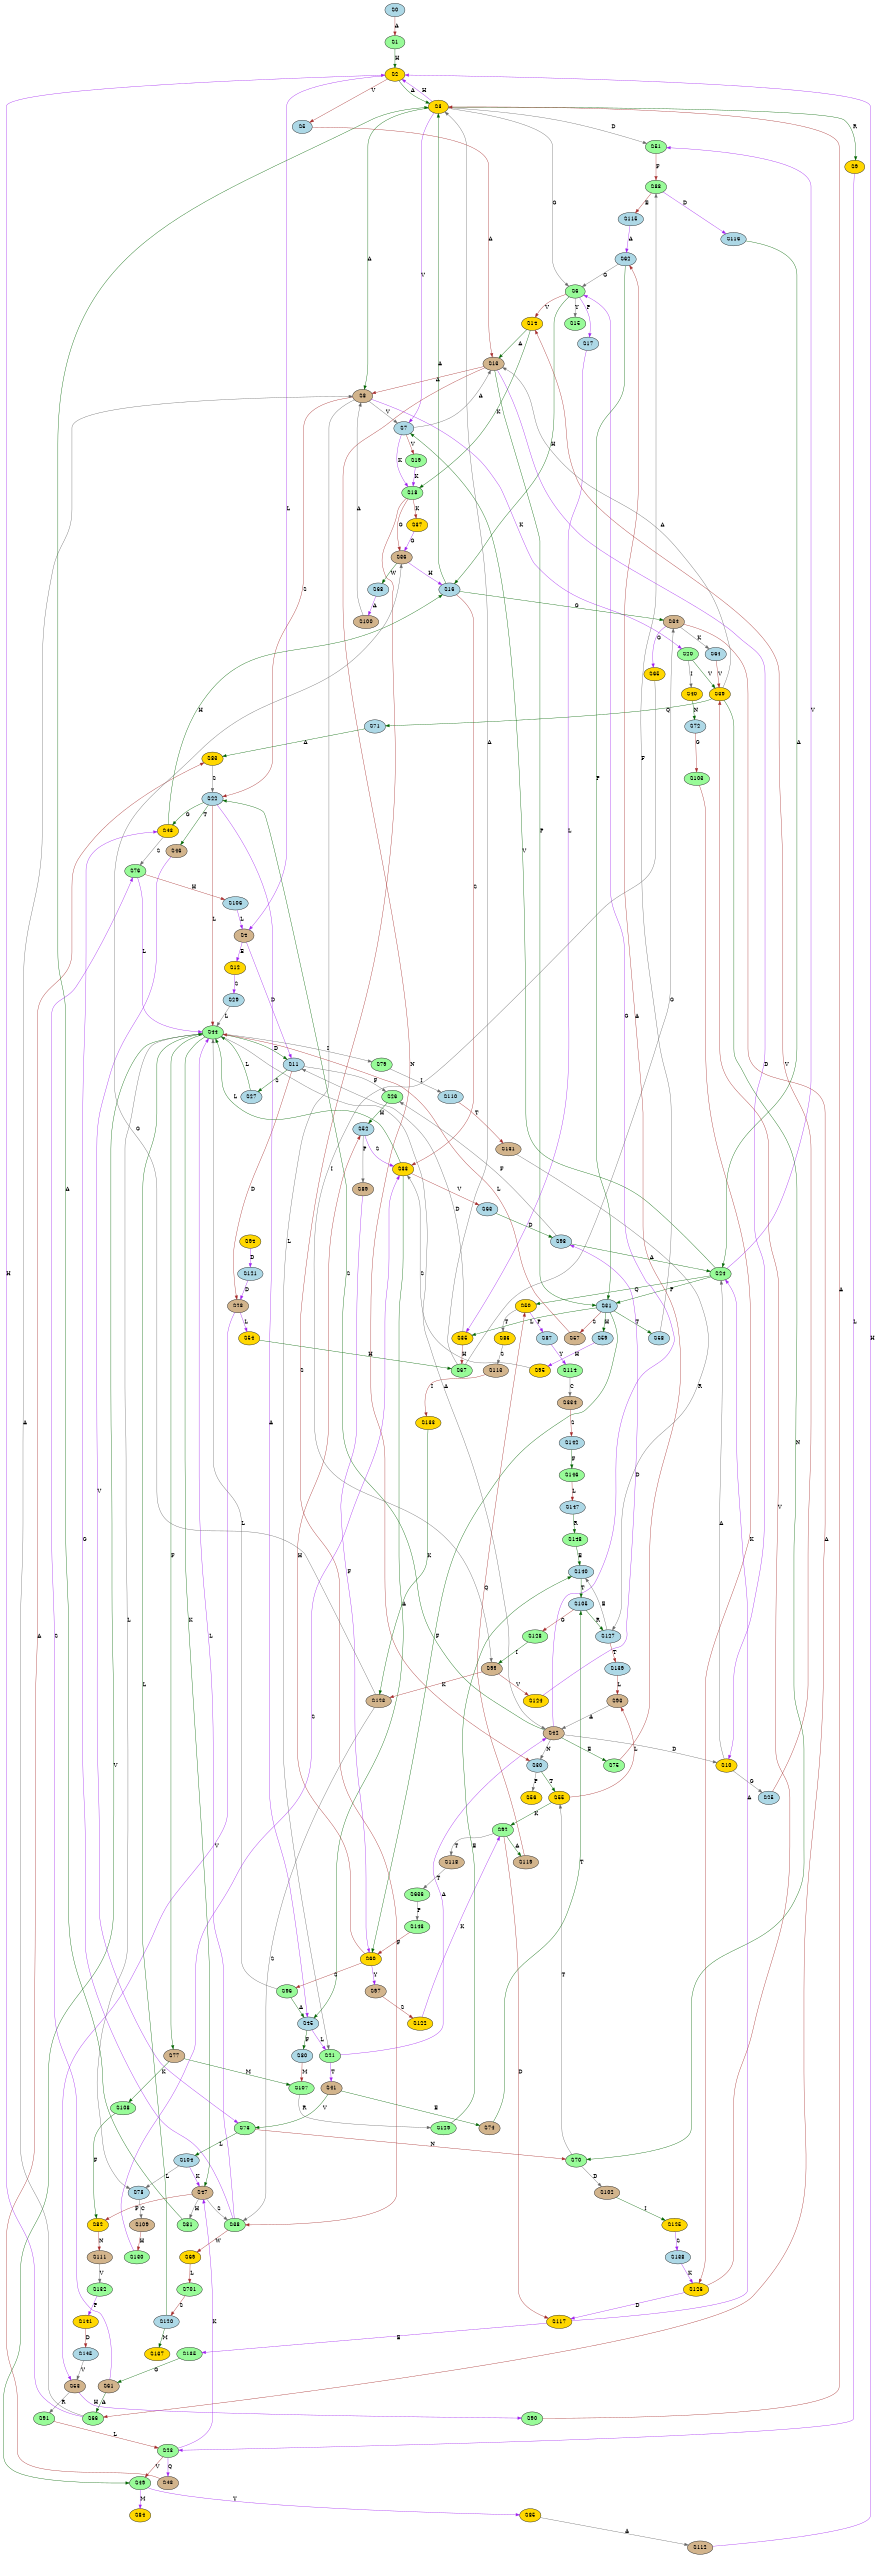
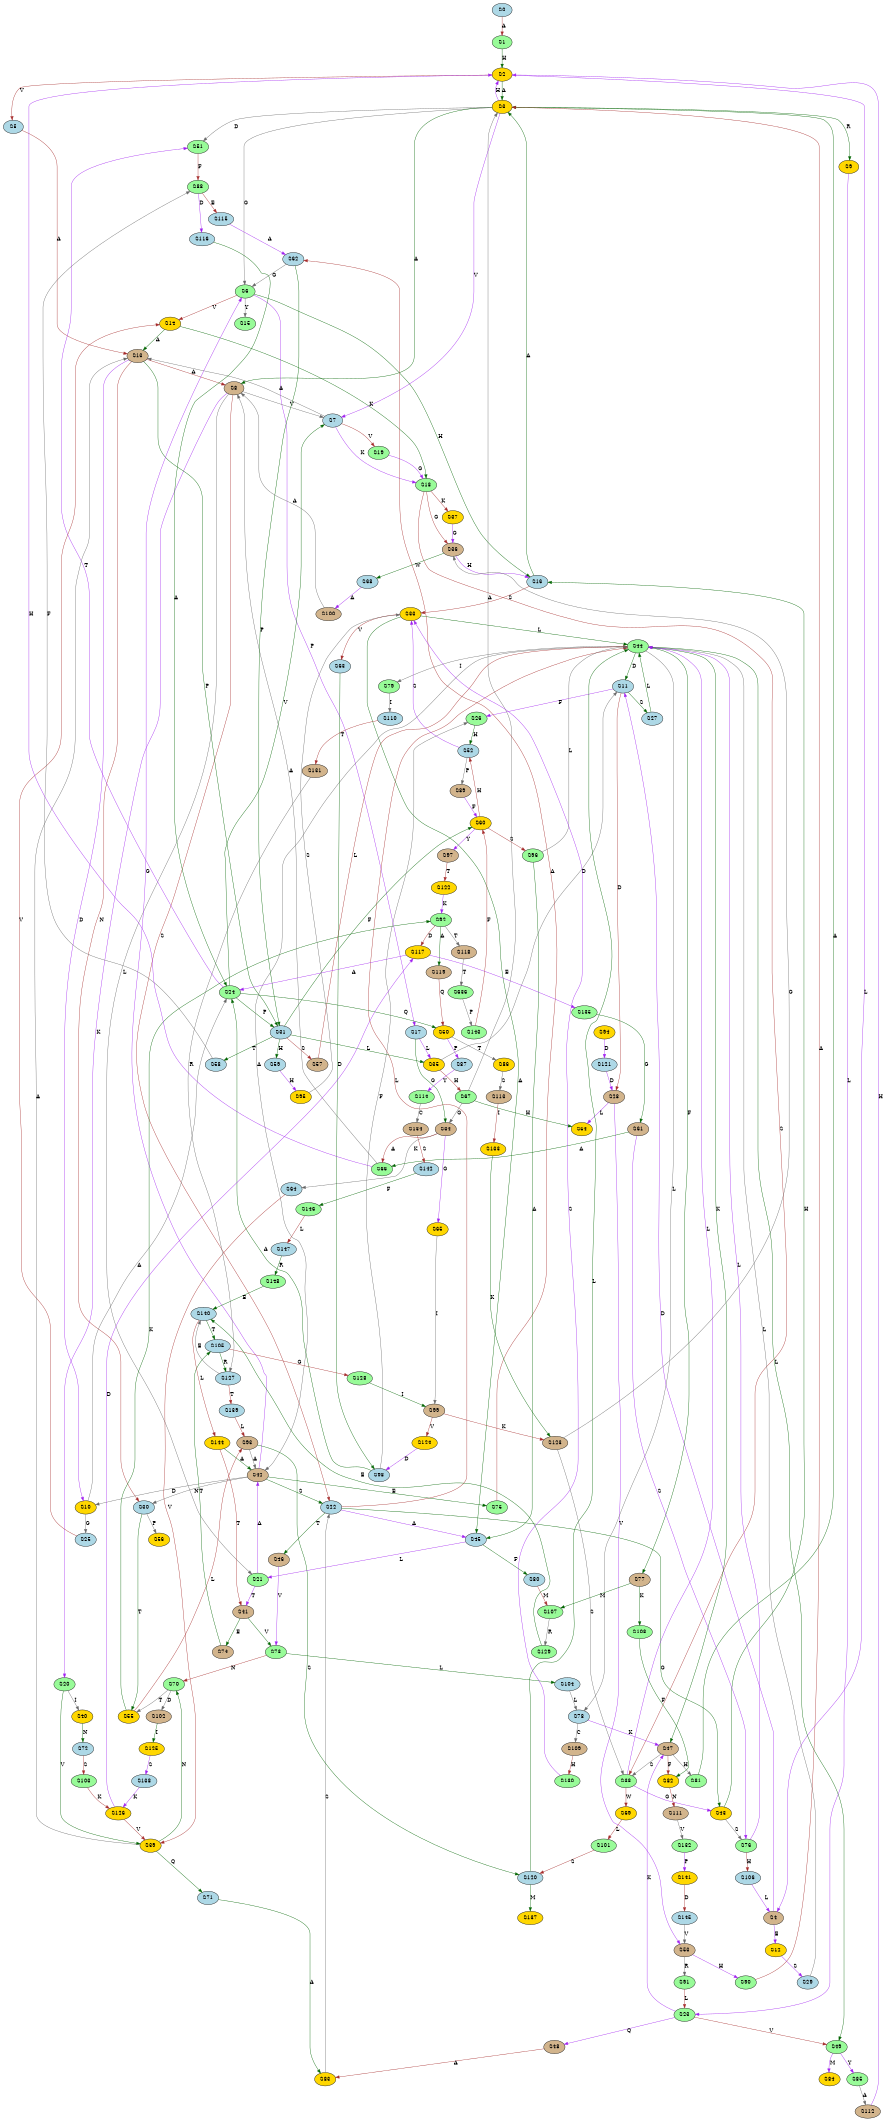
  strict digraph {
    node [fillcolor=palegreen style=filled]
    edge [color=darkgreen]
    S1
    S0 [fillcolor=lightblue]
    S2 [fillcolor=gold]
    S3 [fillcolor=gold]
    S4 [fillcolor=tan]
    S5 [fillcolor=lightblue]
    S6
    S7 [fillcolor=lightblue]
    S8 [fillcolor=tan]
    S9 [fillcolor=gold]
    S51
    S11 [fillcolor=lightblue]
    S12 [fillcolor=gold]
    S13 [fillcolor=tan]
    S14 [fillcolor=gold]
    S15
    S16 [fillcolor=lightblue]
    S17 [fillcolor=lightblue]
    S18
    S19
    S20
    S21
    S22 [fillcolor=lightblue]
    S23
    S10 [fillcolor=gold]
    S24
    S25 [fillcolor=lightblue]
    S26
    S27 [fillcolor=lightblue]
    S28 [fillcolor=tan]
    S29 [fillcolor=lightblue]
    S30 [fillcolor=lightblue]
    S31 [fillcolor=lightblue]
    S33 [fillcolor=gold]
    S34 [fillcolor=tan]
    S35 [fillcolor=gold]
    S36 [fillcolor=tan]
    S37 [fillcolor=gold]
    S38
    S39 [fillcolor=gold]
    S40 [fillcolor=gold]
    S41 [fillcolor=tan]
    S42 [fillcolor=tan]
    S43 [fillcolor=gold]
    S44
    S45 [fillcolor=lightblue]
    S46 [fillcolor=tan]
    S47 [fillcolor=tan]
    S48 [fillcolor=tan]
    S49
    S50 [fillcolor=gold]
    S52 [fillcolor=lightblue]
    S53 [fillcolor=tan]
    S54 [fillcolor=gold]
    S55 [fillcolor=gold]
    S56 [fillcolor=gold]
    S57 [fillcolor=tan]
    S58 [fillcolor=lightblue]
    S59 [fillcolor=lightblue]
    S60 [fillcolor=gold]
    S63 [fillcolor=lightblue]
    S64 [fillcolor=lightblue]
    S65 [fillcolor=gold]
    S66
    S67
    S68 [fillcolor=lightblue]
    S69 [fillcolor=gold]
    S70
    S71 [fillcolor=lightblue]
    S72 [fillcolor=lightblue]
    S73
    S74 [fillcolor=tan]
    S75
    S76
    S77 [fillcolor=tan]
    S78 [fillcolor=lightblue]
    S79
    S80 [fillcolor=lightblue]
    S81
    S82 [fillcolor=gold]
    S83 [fillcolor=gold]
    S84 [fillcolor=gold]
-   S85 [fillcolor=gold]
+   S85
    S86 [fillcolor=gold]
    S87 [fillcolor=lightblue]
    S88
    S89 [fillcolor=tan]
    S90
    S91
    S92
    S93 [fillcolor=tan]
    S95 [fillcolor=gold]
    S96
    S97 [fillcolor=tan]
    S61 [fillcolor=tan]
    S62 [fillcolor=lightblue]
    S98 [fillcolor=lightblue]
    S99 [fillcolor=tan]
    S100 [fillcolor=tan]
-   S101 [label=S701]
+   S101
    S102 [fillcolor=tan]
    S103
    S104 [fillcolor=lightblue]
    S105 [fillcolor=lightblue]
    S106 [fillcolor=lightblue]
    S107
    S108
    S109 [fillcolor=tan]
    S110 [fillcolor=lightblue]
    S111 [fillcolor=tan]
    S112 [fillcolor=tan]
    S113 [fillcolor=tan]
    S114
    S115 [fillcolor=lightblue]
    S116 [fillcolor=lightblue]
    S117 [fillcolor=gold]
    S118 [fillcolor=tan]
    S119 [fillcolor=tan]
    S120 [fillcolor=lightblue]
    S94 [fillcolor=gold]
    S121 [fillcolor=lightblue]
    S122 [fillcolor=gold]
    S123 [fillcolor=tan]
    S124 [fillcolor=gold]
    S125 [fillcolor=gold]
    S126 [fillcolor=gold]
    S127 [fillcolor=lightblue]
    S128
    S129
    S130
    S131 [fillcolor=tan]
    S132
    S133 [fillcolor=gold]
-   S134 [fillcolor=tan label=S334]
+   S134 [fillcolor=tan]
    S135
    n136 [label=S636]
    S137 [fillcolor=gold]
    S138 [fillcolor=lightblue]
    S139 [fillcolor=lightblue]
    S140 [fillcolor=lightblue]
    S141 [fillcolor=gold]
    S142 [fillcolor=lightblue]
    S143
+   S144 [fillcolor=gold]
    S145 [fillcolor=lightblue]
    S146
    S147 [fillcolor=lightblue]
    S148
    S1 -> S2 [label=H]
    S0 -> S1 [color=brown label=A]
    S2 -> S3 [label=A]
    S2 -> S4 [color=purple label=L]
    S2 -> S5 [color=brown label=V]
    S3 -> S2 [color=purple label=H]
    S3 -> S6 [color=gray40 label=G]
    S3 -> S7 [color=purple label=V]
    S3 -> S8 [label=A]
    S3 -> S9 [label=R]
    S3 -> S51 [color=gray40 label=D]
    S4 -> S11 [color=purple label=D]
    S4 -> S12 [color=purple label=E]
    S5 -> S13 [color=brown label=A]
    S6 -> S14 [color=brown label=V]
    S6 -> S15 [color=gray40 label=Y]
    S6 -> S16 [label=H]
    S6 -> S17 [color=purple label=P]
    S7 -> S13 [color=gray40 label=A]
    S7 -> S18 [color=purple label=K]
    S7 -> S19 [color=brown label=V]
    S8 -> S7 [color=gray40 label=V]
    S8 -> S20 [color=purple label=K]
    S8 -> S21 [color=gray40 label=L]
    S8 -> S22 [color=brown label=S]
    S9 -> S23 [color=purple label=L]
    S51 -> S88 [color=brown label=F]
-   S11 -> S26 [color=gray40 label=F]
+   S11 -> S26 [color=purple label=F]
    S11 -> S27 [label=S]
    S11 -> S28 [color=brown label=D]
    S12 -> S29 [color=purple label=S]
    S13 -> S8 [color=brown label=A]
    S13 -> S10 [color=purple label=D]
    S13 -> S30 [color=brown label=N]
    S13 -> S31 [label=P]
    S14 -> S13 [label=A]
    S14 -> S18 [label=K]
    S16 -> S3 [label=A]
    S16 -> S33 [color=brown label=S]
-   S16 -> S34 [label=G]
+   S17 -> S34 [label=G]
    S17 -> S35 [color=purple label=L]
    S18 -> S36 [color=brown label=G]
    S18 -> S37 [color=brown label=K]
    S18 -> S38 [color=brown label=S]
-   S19 -> S18 [color=purple label=K]
+   S19 -> S18 [color=purple label=G]
    S20 -> S39 [label=V]
    S20 -> S40 [color=gray40 label=I]
    S21 -> S41 [color=purple label=T]
    S21 -> S42 [color=purple label=A]
    S22 -> S43 [label=G]
    S22 -> S44 [color=brown label=L]
    S22 -> S45 [color=purple label=A]
    S22 -> S46 [label=T]
    S23 -> S47 [color=purple label=K]
    S23 -> S48 [color=purple label=Q]
    S23 -> S49 [color=brown label=V]
    S10 -> S24 [color=gray40 label=A]
    S10 -> S25 [color=gray40 label=G]
    S24 -> S7 [label=V]
-   S24 -> S51 [color=purple label=V]
+   S24 -> S51 [color=purple label=T]
    S24 -> S31 [label=P]
    S24 -> S50 [label=Q]
    S25 -> S14 [color=brown label=V]
    S26 -> S52 [label=H]
    S27 -> S44 [label=L]
    S28 -> S53 [color=purple label=V]
    S28 -> S54 [color=purple label=L]
    S29 -> S44 [color=gray40 label=L]
    S30 -> S55 [label=T]
    S30 -> S56 [color=gray40 label=P]
    S31 -> S35 [label=L]
    S31 -> S57 [color=brown label=S]
    S31 -> S58 [label=T]
    S31 -> S59 [label=H]
    S31 -> S60 [label=F]
    S33 -> S44 [label=L]
    S33 -> S45 [label=A]
    S33 -> S63 [color=brown label=V]
    S34 -> S64 [color=gray40 label=K]
    S34 -> S65 [color=purple label=G]
    S34 -> S66 [color=brown label=A]
    S35 -> S11 [color=gray40 label=D]
    S35 -> S67 [color=brown label=H]
    S36 -> S16 [color=purple label=H]
    S36 -> S68 [label=W]
    S37 -> S36 [color=purple label=G]
    S38 -> S43 [color=purple label=G]
    S38 -> S44 [color=purple label=L]
    S38 -> S69 [color=brown label=W]
    S39 -> S13 [color=gray40 label=A]
    S39 -> S70 [label=N]
    S39 -> S71 [label=Q]
    S40 -> S72 [label=N]
    S41 -> S73 [label=V]
    S41 -> S74 [label=E]
    S42 -> S6 [color=purple label=G]
    S42 -> S22 [label=S]
    S42 -> S10 [color=gray40 label=D]
    S42 -> S30 [color=gray40 label=N]
    S42 -> S75 [label=E]
    S43 -> S16 [label=H]
    S43 -> S76 [color=gray40 label=S]
    S44 -> S11 [label=D]
    S44 -> S42 [color=gray40 label=A]
    S44 -> S47 [label=K]
-   S44 -> S49 [label=V]
+   S44 -> S49 [label=L]
    S44 -> S77 [label=F]
    S44 -> S78 [color=gray40 label=L]
    S44 -> S79 [color=gray40 label=I]
    S45 -> S21 [color=purple label=L]
    S45 -> S80 [label=F]
    S46 -> S73 [color=purple label=V]
    S47 -> S38 [color=gray40 label=S]
    S47 -> S81 [color=gray40 label=H]
    S47 -> S82 [color=brown label=F]
    S48 -> S83 [color=brown label=A]
    S49 -> S84 [color=purple label=M]
    S49 -> S85 [color=purple label=Y]
    S50 -> S86 [color=gray40 label=T]
    S50 -> S87 [color=purple label=P]
    S52 -> S33 [color=purple label=S]
    S52 -> S89 [color=gray40 label=P]
    S53 -> S90 [color=purple label=H]
    S53 -> S91 [color=gray40 label=R]
-   S54 -> S67 [label=H]
+   S67 -> S54 [label=H]
    S55 -> S92 [label=K]
    S55 -> S93 [color=brown label=L]
    S57 -> S44 [color=brown label=L]
    S58 -> S88 [color=gray40 label=F]
    S59 -> S95 [color=purple label=H]
    S60 -> S52 [color=brown label=H]
    S60 -> S96 [color=brown label=S]
    S60 -> S97 [color=purple label=Y]
    S63 -> S98 [label=D]
    S64 -> S39 [color=brown label=V]
    S65 -> S99 [color=gray40 label=I]
    S66 -> S2 [color=purple label=H]
    S66 -> S8 [color=gray40 label=A]
    S67 -> S3 [color=gray40 label=A]
    S67 -> S34 [color=gray40 label=G]
    S68 -> S100 [color=purple label=A]
    S69 -> S101 [color=brown label=L]
    S70 -> S55 [color=gray40 label=T]
    S70 -> S102 [color=gray40 label=D]
    S71 -> S83 [label=A]
-   S72 -> S103 [color=brown label=G]
+   S72 -> S103 [color=brown label=S]
    S73 -> S70 [color=brown label=N]
    S73 -> S104 [label=L]
    S74 -> S105 [label=T]
    S75 -> S62 [color=brown label=A]
    S76 -> S44 [color=purple label=L]
    S76 -> S106 [color=brown label=H]
    S77 -> S107 [label=M]
    S77 -> S108 [label=K]
-   S104 -> S47 [color=purple label=K]
+   S78 -> S47 [color=purple label=K]
    S78 -> S109 [color=gray40 label=C]
    S79 -> S110 [color=gray40 label=I]
    S80 -> S107 [color=brown label=M]
    S81 -> S3 [label=A]
    S82 -> S111 [color=brown label=N]
    S83 -> S22 [color=gray40 label=S]
    S85 -> S112 [color=gray40 label=A]
    S86 -> S113 [color=gray40 label=S]
    S87 -> S114 [color=purple label=Y]
    S88 -> S115 [color=brown label=E]
    S88 -> S116 [color=purple label=D]
    S89 -> S60 [color=purple label=F]
    S90 -> S3 [color=brown label=A]
    S91 -> S23 [color=brown label=L]
    S92 -> S117 [color=brown label=D]
    S92 -> S118 [color=gray40 label=T]
    S92 -> S119 [label=A]
    S93 -> S42 [color=gray40 label=A]
+   S93 -> S120 [label=S]
    S95 -> S33 [color=gray40 label=S]
    S96 -> S44 [color=gray40 label=L]
    S96 -> S45 [label=A]
-   S97 -> S122 [color=brown label=S]
+   S97 -> S122 [color=brown label=T]
    S61 -> S66 [label=A]
    S61 -> S76 [color=purple label=S]
    S62 -> S6 [color=gray40 label=G]
    S62 -> S31 [label=P]
    S98 -> S24 [label=A]
    S98 -> S26 [color=gray40 label=F]
    S99 -> S123 [color=brown label=K]
    S99 -> S124 [color=brown label=V]
    S100 -> S8 [color=gray40 label=A]
    S101 -> S120 [color=brown label=S]
    S102 -> S125 [label=I]
    S103 -> S126 [color=brown label=K]
    S104 -> S78 [color=gray40 label=L]
    S105 -> S127 [label=R]
    S105 -> S128 [color=brown label=G]
    S106 -> S4 [color=purple label=L]
    S107 -> S129 [color=gray40 label=R]
    S108 -> S82 [label=F]
    S109 -> S130 [color=brown label=H]
    S110 -> S131 [color=brown label=T]
    S111 -> S132 [color=gray40 label=V]
    S112 -> S2 [color=purple label=H]
    S113 -> S133 [color=brown label=I]
    S114 -> S134 [color=gray40 label=C]
    S115 -> S62 [color=purple label=A]
    S116 -> S24 [label=A]
    S117 -> S24 [color=purple label=A]
    S117 -> S135 [color=purple label=E]
    S118 -> n136 [color=gray40 label=T]
    S119 -> S50 [color=brown label=Q]
    S120 -> S44 [label=L]
    S120 -> S137 [label=M]
    S94 -> S121 [color=purple label=D]
    S121 -> S28 [color=purple label=D]
    S122 -> S92 [color=purple label=K]
    S123 -> S36 [color=gray40 label=G]
    S123 -> S38 [color=gray40 label=S]
    S124 -> S98 [color=purple label=D]
    S125 -> S138 [color=purple label=S]
    S126 -> S39 [color=brown label=V]
    S126 -> S117 [color=purple label=D]
    S127 -> S139 [color=brown label=T]
    S127 -> S140 [color=gray40 label=E]
    S128 -> S99 [label=I]
    S129 -> S140 [label=E]
    S130 -> S33 [color=purple label=S]
    S131 -> S127 [color=gray40 label=R]
    S132 -> S141 [color=purple label=P]
    S133 -> S123 [label=K]
    S134 -> S142 [color=brown label=S]
    S135 -> S61 [label=G]
    n136 -> S143 [color=gray40 label=P]
    S138 -> S126 [color=purple label=K]
    S139 -> S93 [color=brown label=L]
    S140 -> S105 [label=T]
+   S140 -> S144 [color=brown label=L]
    S141 -> S145 [color=brown label=D]
    S142 -> S146 [label=F]
    S143 -> S60 [color=brown label=F]
+   S144 -> S41 [color=brown label=T]
+   S144 -> S42 [label=A]
    S145 -> S53 [color=gray40 label=V]
    S146 -> S147 [color=brown label=L]
    S147 -> S148 [label=R]
    S148 -> S140 [label=E]
  }
